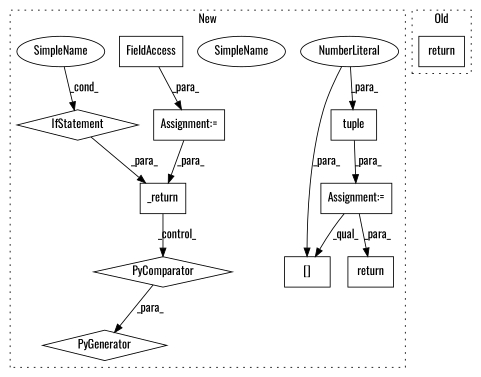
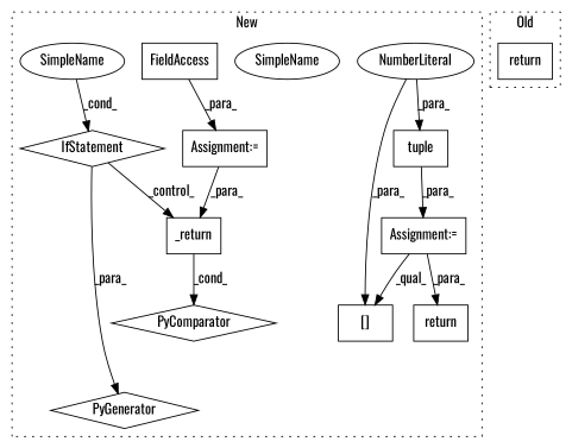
  digraph {
    fontname=Oswald
    node [a=32 fontname=Oswald l=24 s=6180 shape=box]
    edge [fontname=Oswald]
    n1 [l="5,1" label=_return s="6112,6121"]
    n2 [a=2 l="8,1" label="[]" s="6241,6250"]
    n3 [a=34 l=1 label=NumberLiteral s=6249 shape=ellipse]
    n4 [a=107 l=103 label=PyGenerator s=6107 shape=diamond]
    n5 [a=113 label=PyComparator shape=diamond]
    n6 [l="15,-3" label=tuple s="6092,6210"]
    n7 [a=42 l=5 label=SimpleName s=6199 shape=ellipse]
    n8 [a=25 label=IfStatement shape=diamond]
    n9 [a=7 label="Assignment:="]
    n10 [a=22 l=5 label=FieldAccess s=6190]
    n11 [a=7 l=1 label="Assignment:=" s=6091]
    n12 [a=41 l=7 label=return s=6213]
    n13 [a=42 l=5 label=SimpleName s=6199 shape=ellipse]
    n14 [a=41 l=7 label=return s=5296]
    subgraph cluster_1 {
      label=New
      style=dotted
      n1
      n2
      n3
      n4
      n5
      n6
      n7
      n8
      n9
      n10
      n11
      n12
      n13
    }
    subgraph cluster_2 {
      label=Old
      style=dotted
      n14
    }
-   n1 -> n5 [label=_control_]
+   n1 -> n5 [label=_cond_]
    n3 -> n2 [label=_para_]
    n3 -> n6 [label=_para_]
-   n5 -> n4 [label=_para_]
+   n8 -> n4 [label=_para_]
    n6 -> n11 [label=_para_]
-   n8 -> n1 [label=_para_]
+   n8 -> n1 [label=_control_]
    n9 -> n1 [label=_para_]
    n10 -> n9 [label=_para_]
    n11 -> n2 [label=_qual_]
    n11 -> n12 [label=_para_]
    n13 -> n8 [label=_cond_]
  }
